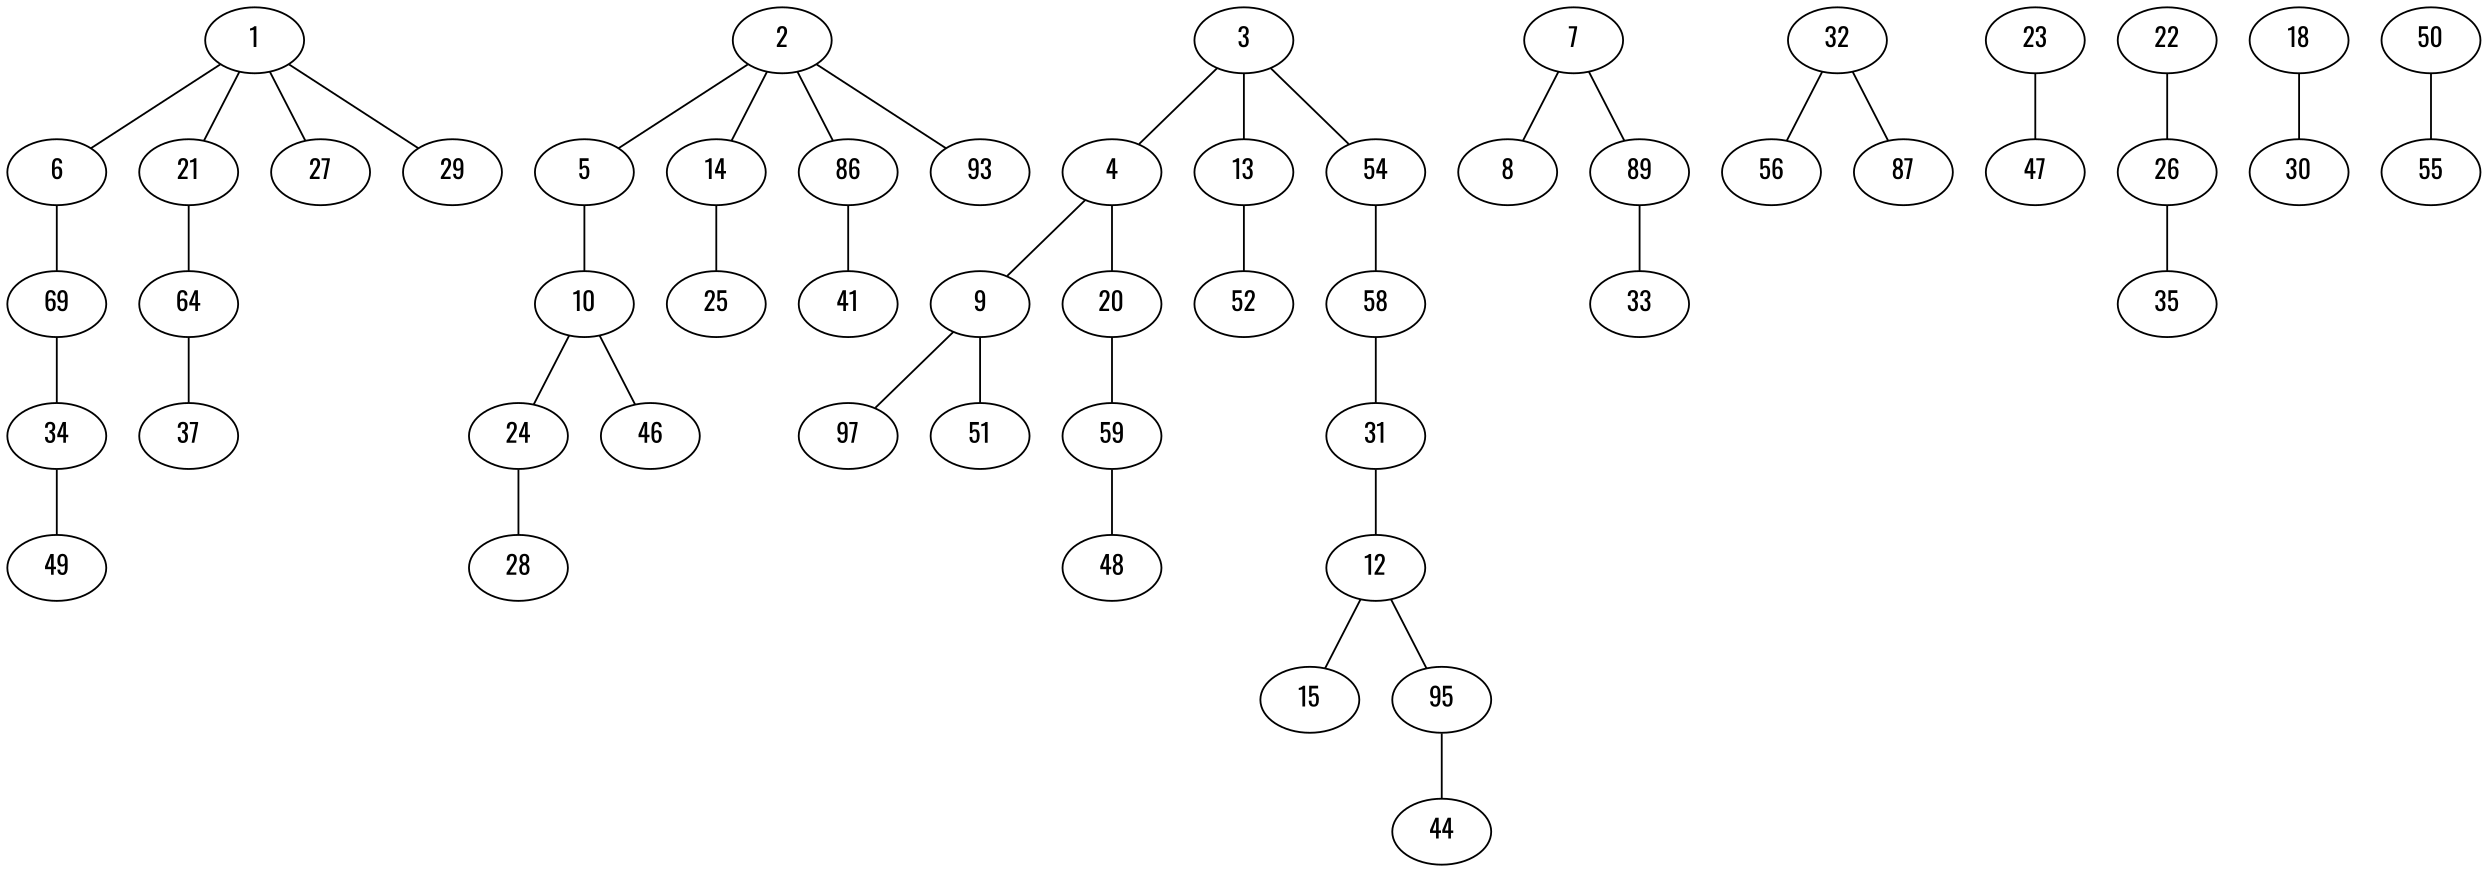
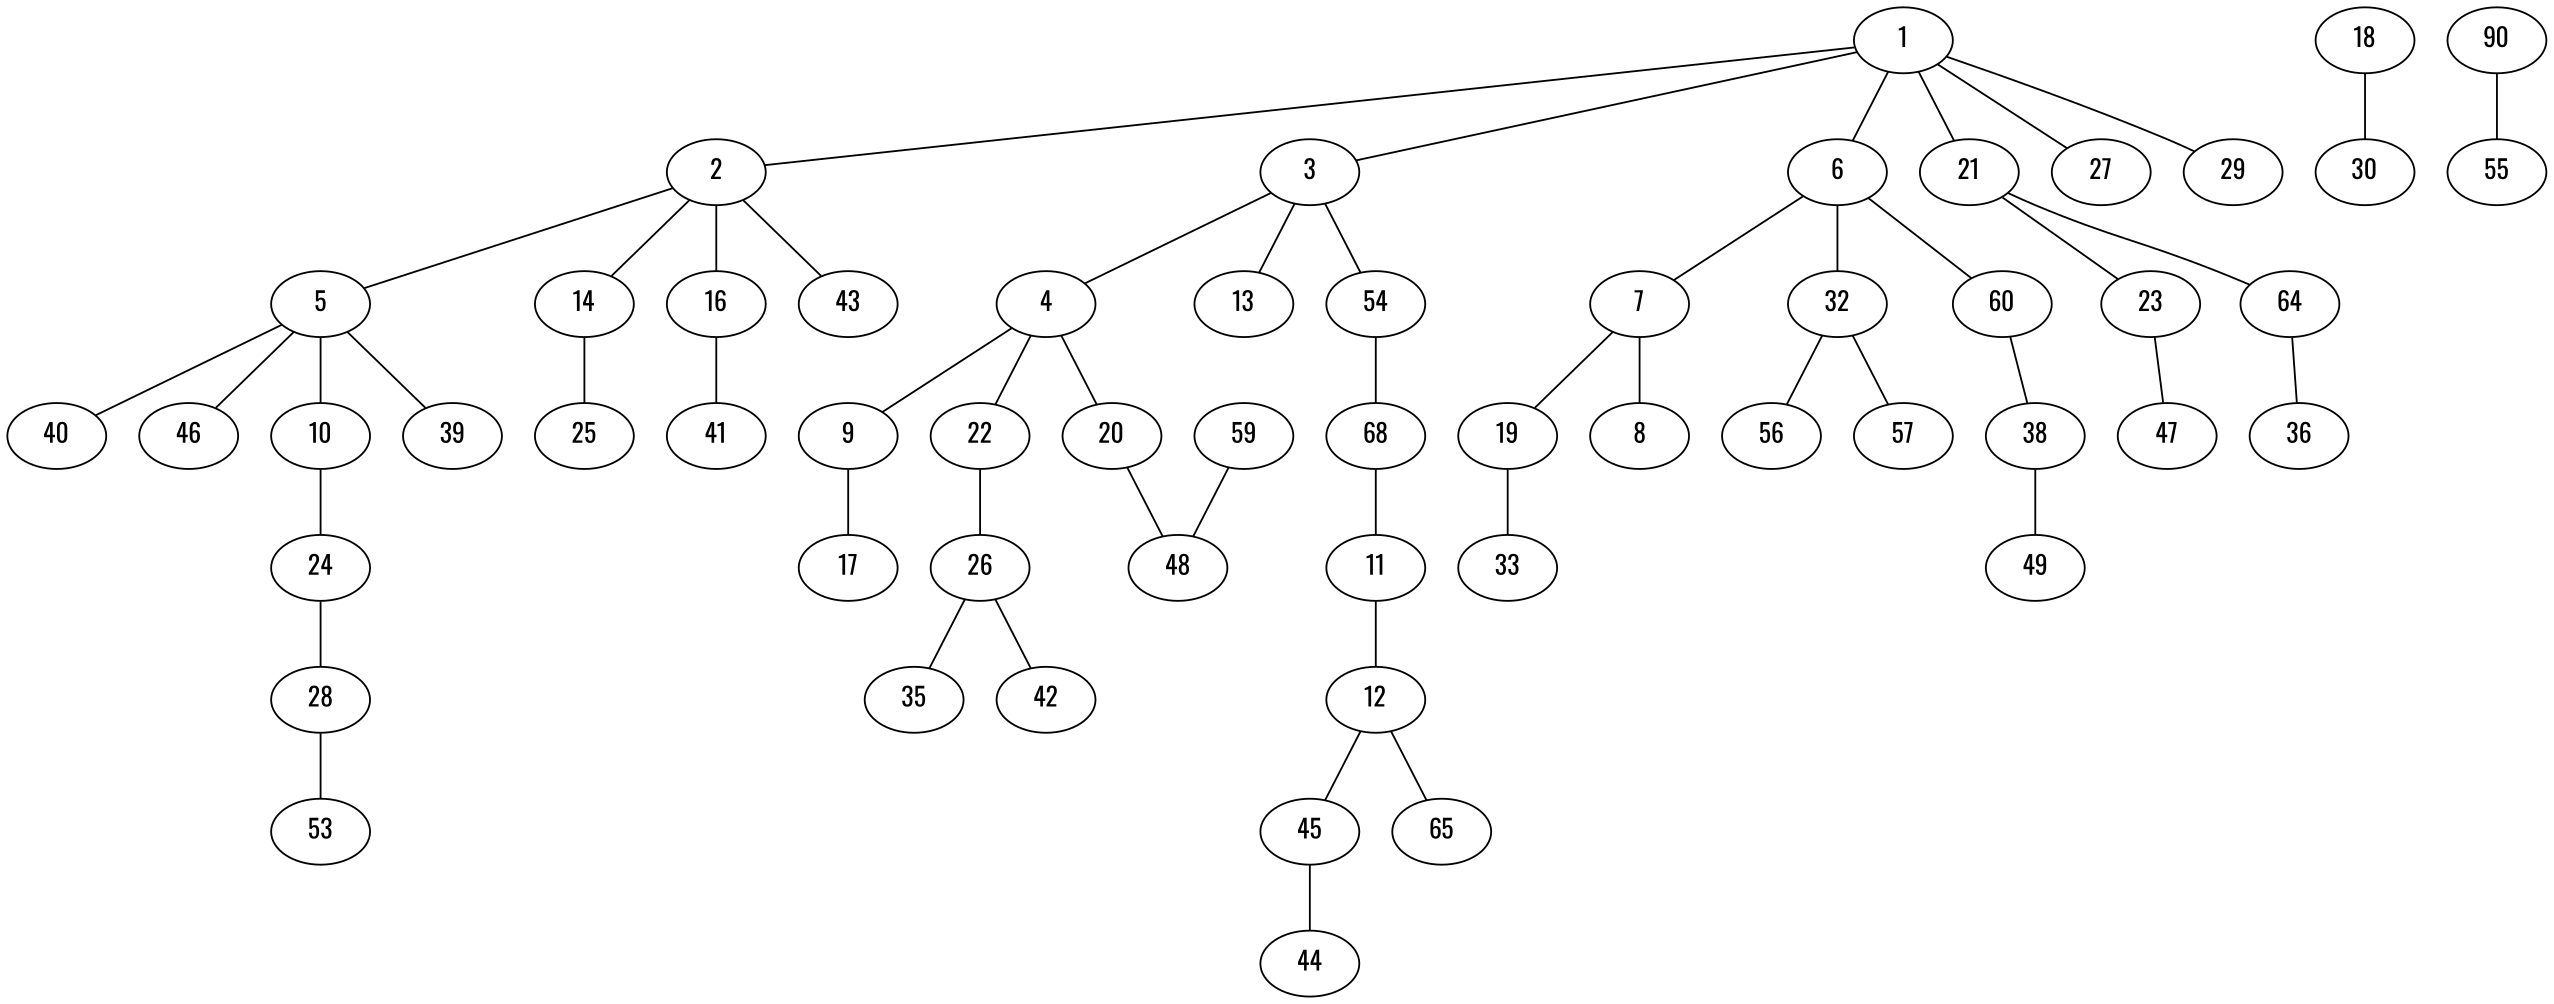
  graph {
    fontname=Oswald
    node [fontname=Oswald]
    edge [fontname=Oswald]
    1
    2
    3
    6
    21
    27
    29
    5
    14
-   16 [label=86]
-   43 [label=93]
+   16
+   43
    4
    13
    54
    7
    32
-   60 [label=69]
+   60
    23
    n19 [label=64]
    10
+   39
+   40
    25
    41
    9
    20
    22
-   52
-   58
+   58 [label=68]
    8
-   19 [label=89]
+   19
    56
-   57 [label=87]
-   38 [label=34]
+   57
+   38
    47
-   36 [label=37]
+   36
    24
    46
-   17 [label=97]
-   51
+   17
    59
    26
-   11 [label=31]
+   11
    18
    30
    48
    35
+   42
    28
    33
    49
    12
-   15
-   45 [label=95]
+   15 [label=65]
+   45
+   53
    44
-   50
+   50 [label=90]
    55
+   1 -- 2
+   1 -- 3
    1 -- 6
    1 -- 21
    1 -- 27
    1 -- 29
    2 -- 5
    2 -- 14
    2 -- 16
    2 -- 43
    3 -- 4
    3 -- 13
    3 -- 54
+   6 -- 7
+   6 -- 32
    6 -- 60
+   21 -- 23
    21 -- n19
    5 -- 10
+   5 -- 39
+   5 -- 40
    14 -- 25
    16 -- 41
    4 -- 9
    4 -- 20
-   13 -- 52
+   4 -- 22
    54 -- 58
    7 -- 8
    7 -- 19
    32 -- 56
    32 -- 57
    60 -- 38
    23 -- 47
    n19 -- 36
    10 -- 24
-   10 -- 46
+   5 -- 46
    9 -- 17
-   9 -- 51
-   20 -- 59
+   20 -- 48
    22 -- 26
    58 -- 11
    19 -- 33
    38 -- 49
    24 -- 28
    59 -- 48
    26 -- 35
+   26 -- 42
    11 -- 12
    18 -- 30
+   28 -- 53
    12 -- 15
    12 -- 45
    45 -- 44
    50 -- 55
  }
